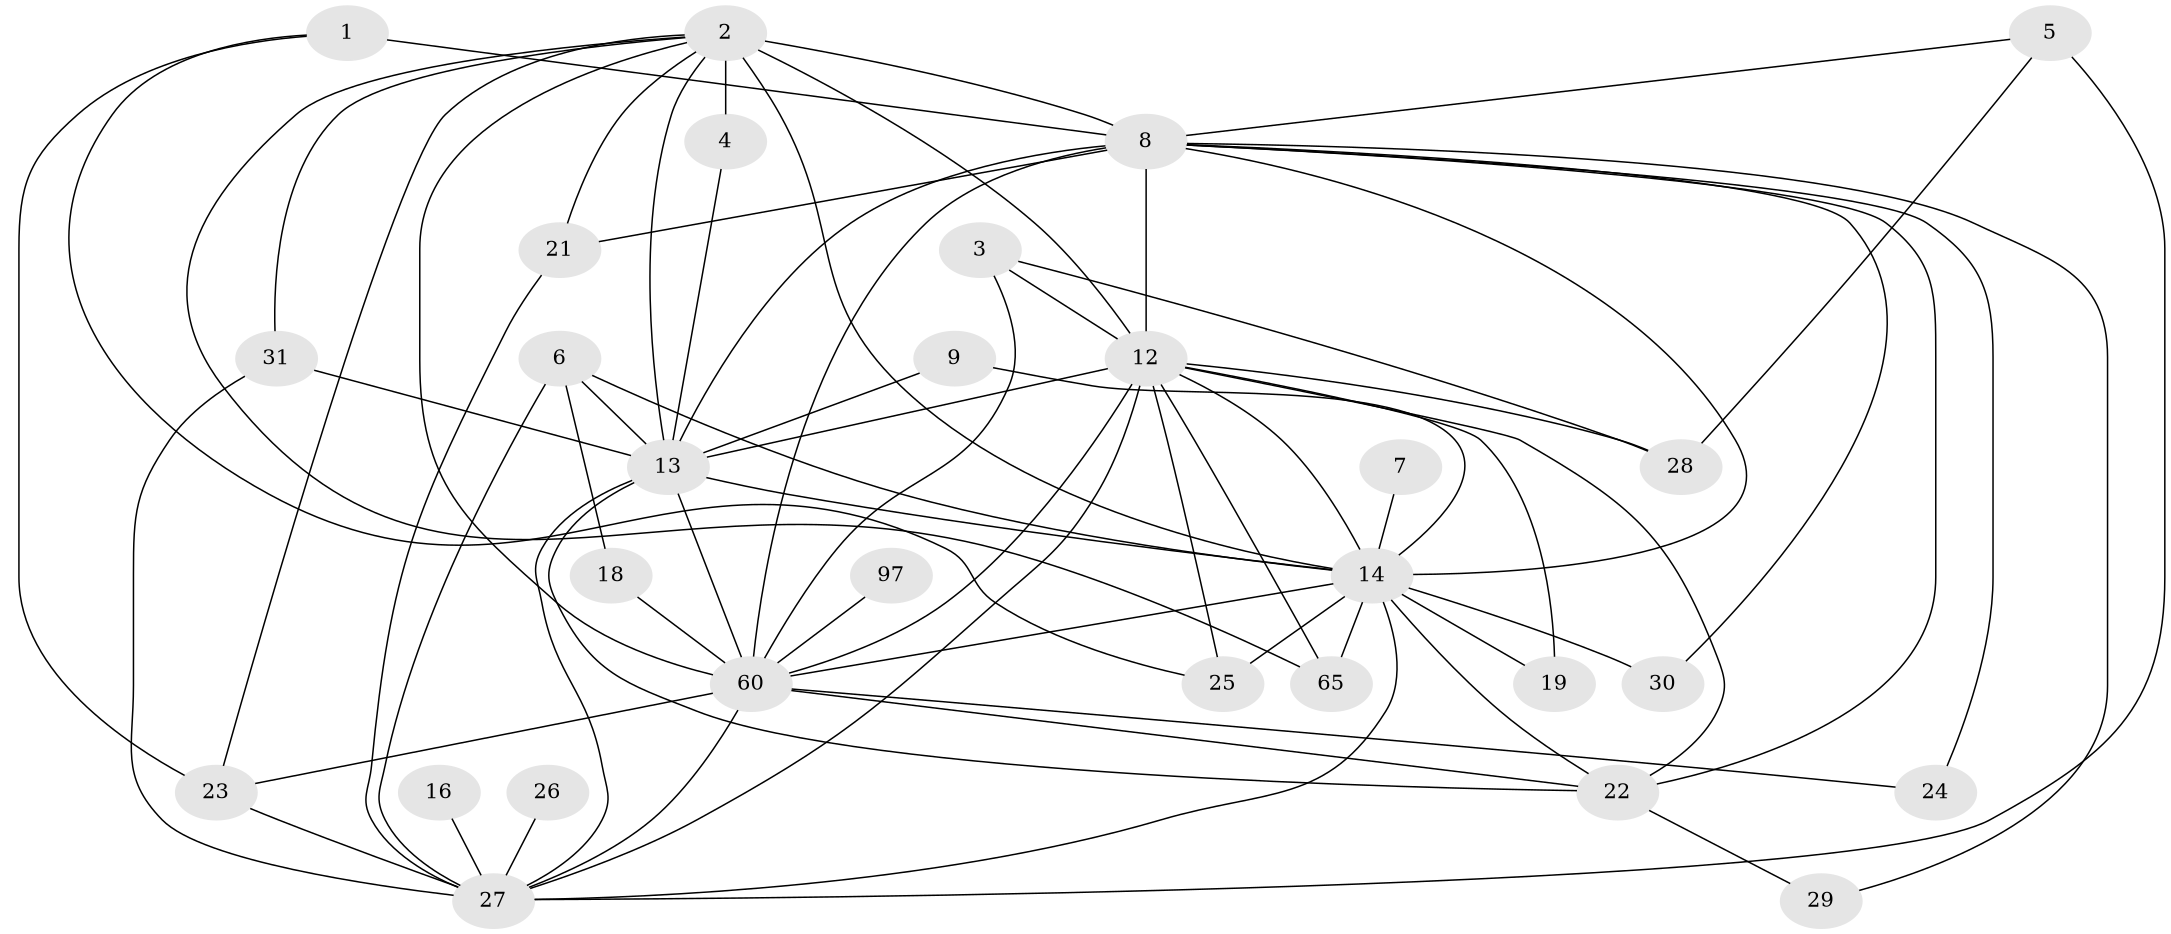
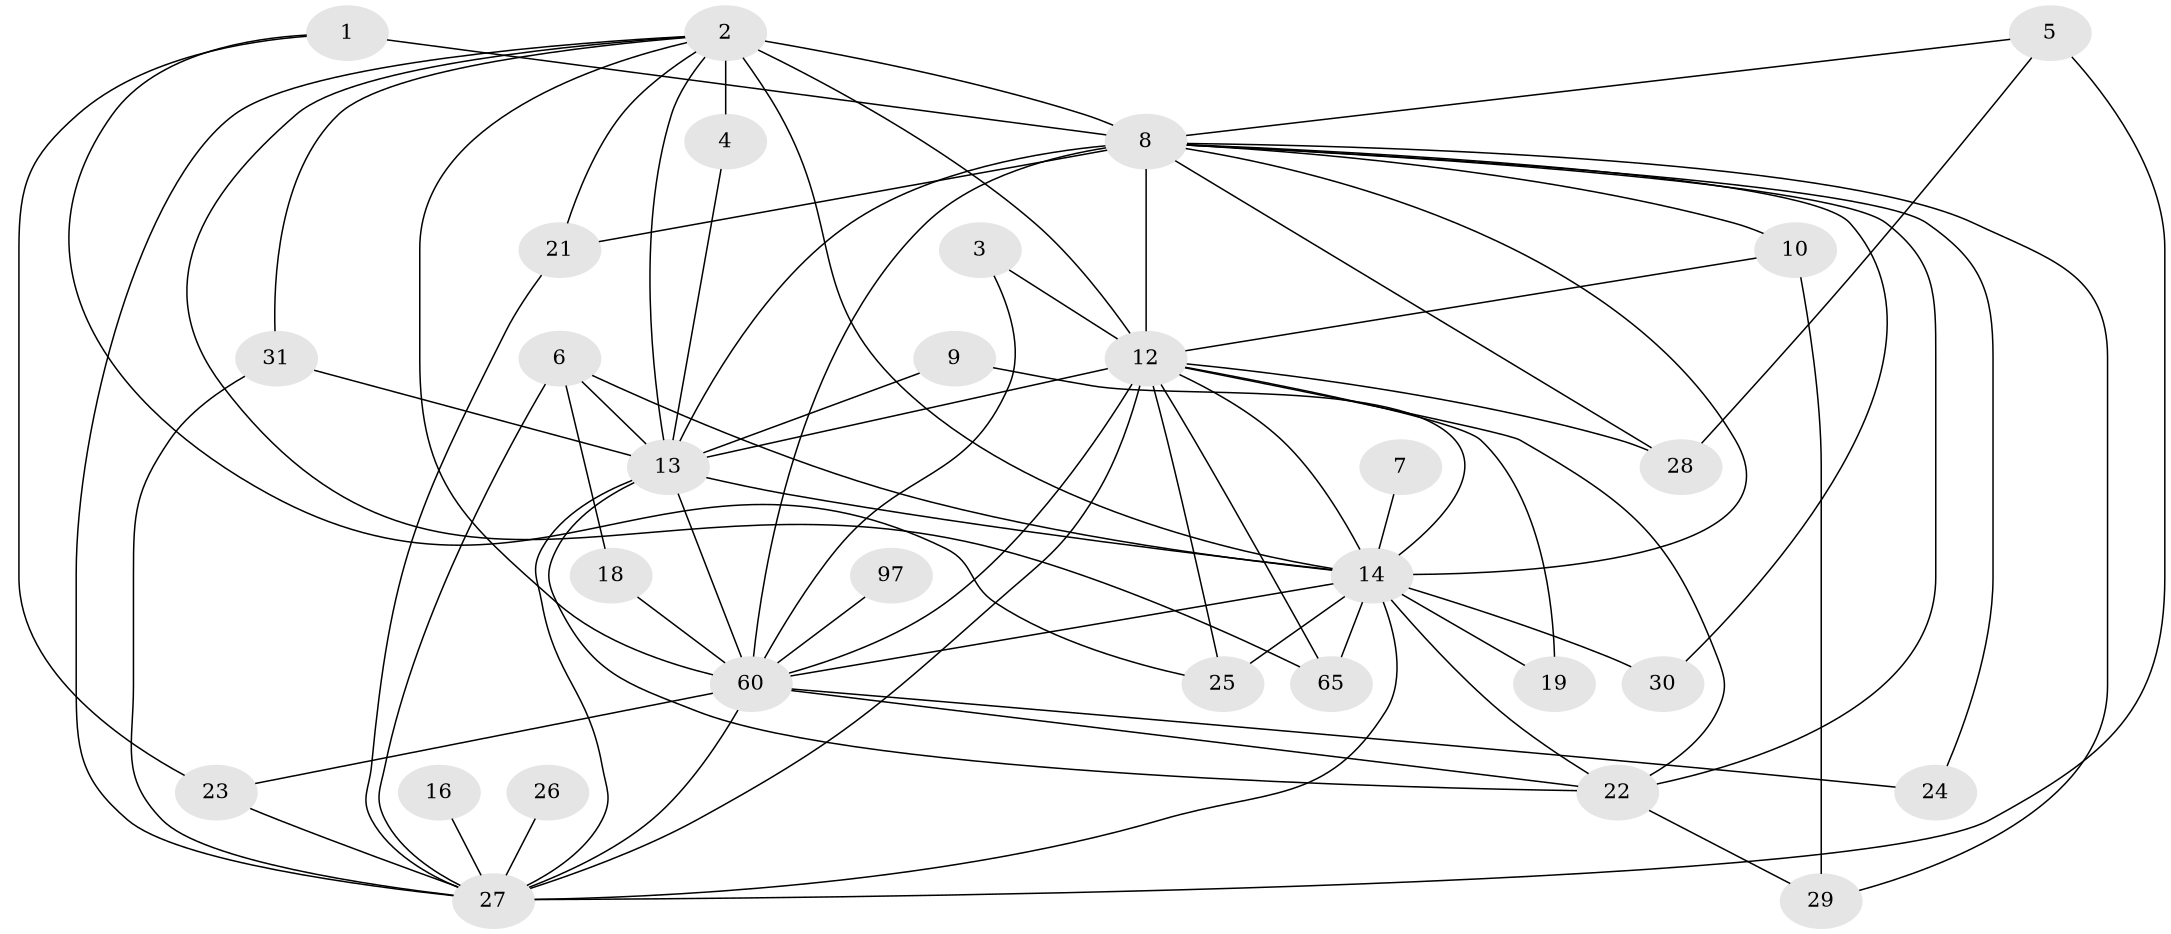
  graph {
    node [color=gray90 style=filled]
    edge [weight=1.0]
    1
    8
    23
    25
    12
    13
    14
    n8 [label=60]
    21
    28
+   10
    22
    24
    29
    30
    27
    2
    4
    n19 [label=31]
    n20 [label=65]
    19
    3
    5
    6
    18
    7
    9
    16
    n29 [label=97]
    26
    1 -- 8 [weight=2.0]
    1 -- 23
    1 -- 25
    8 -- 12 [weight=4.0]
    8 -- 13 [weight=4.0]
    8 -- 14 [weight=4.0]
    8 -- n8 [weight=4.0]
    8 -- 21
-   3 -- 28
+   8 -- 28
+   8 -- 10
    8 -- 22
    8 -- 24
    8 -- 29
    8 -- 30
    23 -- 27 [weight=2.0]
    12 -- 25 [weight=2.0]
    12 -- 13 [weight=2.0]
    12 -- 14 [weight=2.0]
    12 -- n8 [weight=2.0]
    12 -- 28
    12 -- 22
    12 -- 27 [weight=3.0]
    12 -- n20
    12 -- 19
    13 -- 14
    13 -- n8
    13 -- 22
    13 -- 27
    14 -- 25
    14 -- n8
    14 -- 22
    14 -- 30
    14 -- 27
    14 -- n20
    14 -- 19
    n8 -- 23
    n8 -- 22
    n8 -- 24
    n8 -- 27 [weight=2.0]
    21 -- 27
+   10 -- 12
+   10 -- 29
    22 -- 29
    2 -- 8 [weight=4.0]
    2 -- 12 [weight=4.0]
    2 -- 13 [weight=2.0]
    2 -- 14 [weight=3.0]
    2 -- n8 [weight=2.0]
    2 -- 21
-   2 -- 23 [weight=2.0]
+   2 -- 27 [weight=2.0]
    2 -- 4
    2 -- n19
    2 -- n20
    4 -- 13
    n19 -- 13
    n19 -- 27
    3 -- 12
    3 -- n8
    5 -- 8
    5 -- 28
    5 -- 27
    6 -- 13
    6 -- 14
    6 -- 27 [weight=2.0]
    6 -- 18
    18 -- n8 [weight=2.0]
    7 -- 14
    9 -- 13
    9 -- 14
    16 -- 27
    n29 -- n8
    26 -- 27
  }
